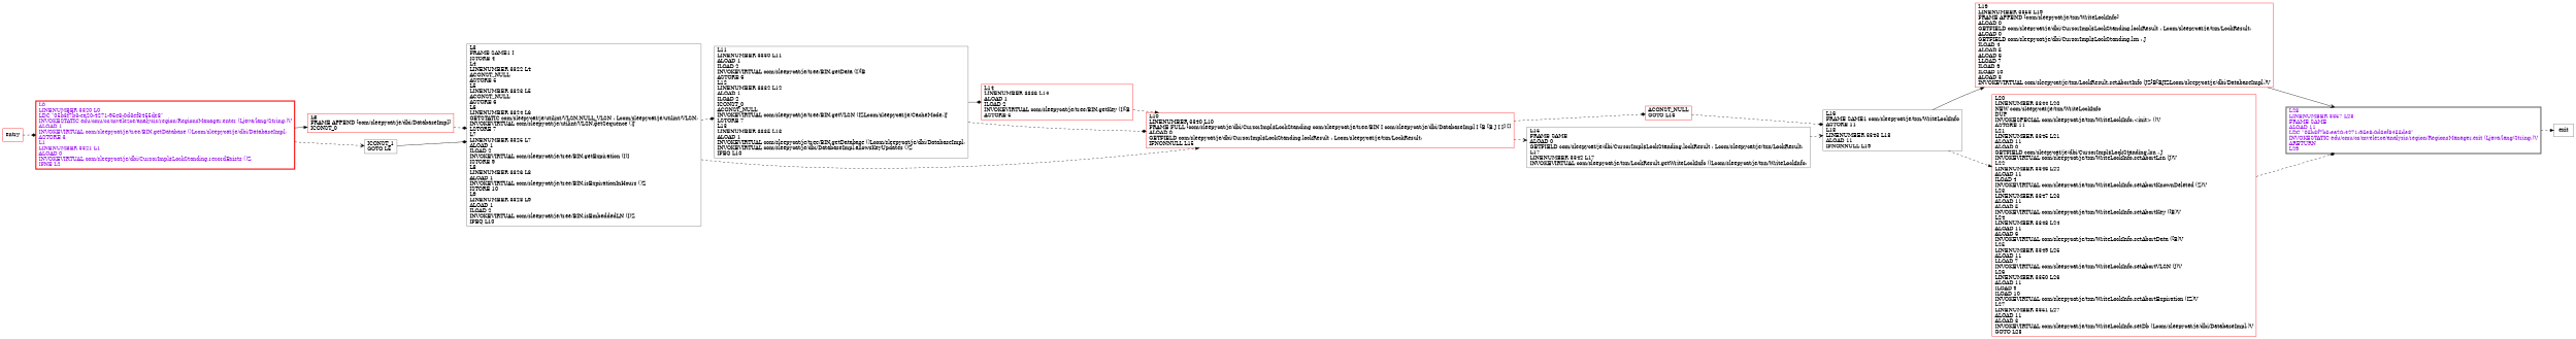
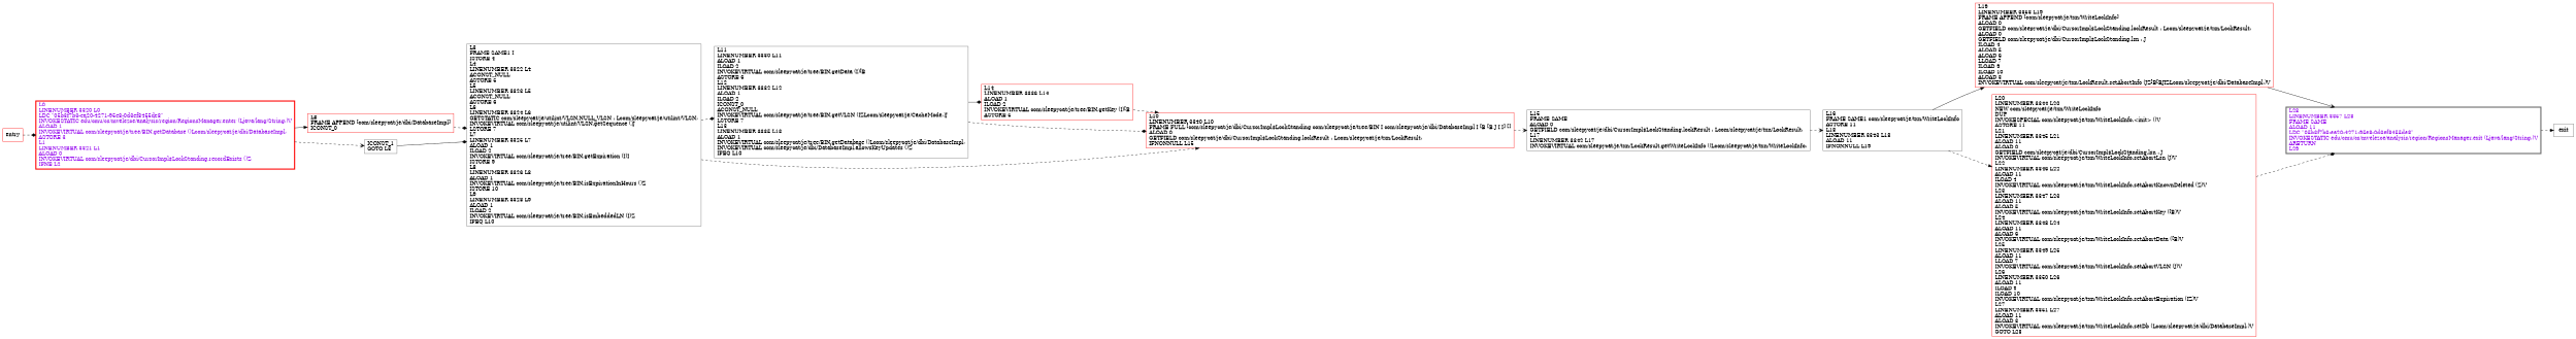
  digraph {
    rankdir=LR
    node [color=red shape=record]
    edge [arrowhead=diamond style=dashed]
-   n1 [label="ACONST_NULL\lGOTO L16\l"]
    n2 [color=gray40 label="L16\lFRAME SAME1 com/sleepycat/je/txn/WriteLockInfo\lASTORE 11\lL18\lLINENUMBER 3343 L18\lALOAD 11\lIFNONNULL L19\l"]
    n3 [label="L19\lLINENUMBER 3353 L19\lFRAME APPEND [com/sleepycat/je/txn/WriteLockInfo]\lALOAD 0\lGETFIELD com/sleepycat/je/dbi/CursorImpl$LockStanding.lockResult : Lcom/sleepycat/je/txn/LockResult;\lALOAD 0\lGETFIELD com/sleepycat/je/dbi/CursorImpl$LockStanding.lsn : J\lILOAD 4\lALOAD 5\lALOAD 6\lLLOAD 7\lILOAD 9\lILOAD 10\lALOAD 3\lINVOKEVIRTUAL com/sleepycat/je/txn/LockResult.setAbortInfo (JZ[B[BJIZLcom/sleepycat/je/dbi/DatabaseImpl;)V\l"]
    n4 [label="L20\lLINENUMBER 3344 L20\lNEW com/sleepycat/je/txn/WriteLockInfo\lDUP\lINVOKESPECIAL com/sleepycat/je/txn/WriteLockInfo.\<init\> ()V\lASTORE 11\lL21\lLINENUMBER 3345 L21\lALOAD 11\lALOAD 0\lGETFIELD com/sleepycat/je/dbi/CursorImpl$LockStanding.lsn : J\lINVOKEVIRTUAL com/sleepycat/je/txn/WriteLockInfo.setAbortLsn (J)V\lL22\lLINENUMBER 3346 L22\lALOAD 11\lILOAD 4\lINVOKEVIRTUAL com/sleepycat/je/txn/WriteLockInfo.setAbortKnownDeleted (Z)V\lL23\lLINENUMBER 3347 L23\lALOAD 11\lALOAD 5\lINVOKEVIRTUAL com/sleepycat/je/txn/WriteLockInfo.setAbortKey ([B)V\lL24\lLINENUMBER 3348 L24\lALOAD 11\lALOAD 6\lINVOKEVIRTUAL com/sleepycat/je/txn/WriteLockInfo.setAbortData ([B)V\lL25\lLINENUMBER 3349 L25\lALOAD 11\lLLOAD 7\lINVOKEVIRTUAL com/sleepycat/je/txn/WriteLockInfo.setAbortVLSN (J)V\lL26\lLINENUMBER 3350 L26\lALOAD 11\lILOAD 9\lILOAD 10\lINVOKEVIRTUAL com/sleepycat/je/txn/WriteLockInfo.setAbortExpiration (IZ)V\lL27\lLINENUMBER 3351 L27\lALOAD 11\lALOAD 3\lINVOKEVIRTUAL com/sleepycat/je/txn/WriteLockInfo.setDb (Lcom/sleepycat/je/dbi/DatabaseImpl;)V\lGOTO L28\l"]
    n5 [color=gray40 fontcolor=purple label="L28\lLINENUMBER 3357 L28\lFRAME SAME\lALOAD 11\lLDC \"05b3f7b3-ea20-4271-95e8-0d3ef8455de8\"\lINVOKESTATIC edu/cmu/cs/mvelezce/analysis/region/RegionsManager.exit (Ljava/lang/String;)V\lARETURN\lL29\l" penwidth=3]
    exit [color=gray40]
    n7 [color=gray40 label="L11\lLINENUMBER 3330 L11\lALOAD 1\lILOAD 2\lINVOKEVIRTUAL com/sleepycat/je/tree/BIN.getData (I)[B\lASTORE 6\lL12\lLINENUMBER 3332 L12\lALOAD 1\lILOAD 2\lICONST_0\lACONST_NULL\lINVOKEVIRTUAL com/sleepycat/je/tree/BIN.getVLSN (IZLcom/sleepycat/je/CacheMode;)J\lLSTORE 7\lL13\lLINENUMBER 3335 L13\lALOAD 1\lINVOKEVIRTUAL com/sleepycat/je/tree/BIN.getDatabase ()Lcom/sleepycat/je/dbi/DatabaseImpl;\lINVOKEVIRTUAL com/sleepycat/je/dbi/DatabaseImpl.allowsKeyUpdates ()Z\lIFEQ L10\l"]
    n8 [label="L14\lLINENUMBER 3336 L14\lALOAD 1\lILOAD 2\lINVOKEVIRTUAL com/sleepycat/je/tree/BIN.getKey (I)[B\lASTORE 5\l"]
    n9 [label="L10\lLINENUMBER 3340 L10\lFRAME FULL [com/sleepycat/je/dbi/CursorImpl$LockStanding com/sleepycat/je/tree/BIN I com/sleepycat/je/dbi/DatabaseImpl I [B [B J I I] []\lALOAD 0\lGETFIELD com/sleepycat/je/dbi/CursorImpl$LockStanding.lockResult : Lcom/sleepycat/je/txn/LockResult;\lIFNONNULL L15\l"]
    n10 [color=gray40 label="L15\lFRAME SAME\lALOAD 0\lGETFIELD com/sleepycat/je/dbi/CursorImpl$LockStanding.lockResult : Lcom/sleepycat/je/txn/LockResult;\lL17\lLINENUMBER 3342 L17\lINVOKEVIRTUAL com/sleepycat/je/txn/LockResult.getWriteLockInfo ()Lcom/sleepycat/je/txn/WriteLockInfo;\l"]
    n11 [label="L8\lFRAME APPEND [com/sleepycat/je/dbi/DatabaseImpl]\lICONST_0\l"]
    n12 [color=gray40 label="L3\lFRAME SAME1 I\lISTORE 4\lL4\lLINENUMBER 3322 L4\lACONST_NULL\lASTORE 5\lL5\lLINENUMBER 3323 L5\lACONST_NULL\lASTORE 6\lL6\lLINENUMBER 3324 L6\lGETSTATIC com/sleepycat/je/utilint/VLSN.NULL_VLSN : Lcom/sleepycat/je/utilint/VLSN;\lINVOKEVIRTUAL com/sleepycat/je/utilint/VLSN.getSequence ()J\lLSTORE 7\lL7\lLINENUMBER 3325 L7\lALOAD 1\lILOAD 2\lINVOKEVIRTUAL com/sleepycat/je/tree/BIN.getExpiration (I)I\lISTORE 9\lL8\lLINENUMBER 3326 L8\lALOAD 1\lINVOKEVIRTUAL com/sleepycat/je/tree/BIN.isExpirationInHours ()Z\lISTORE 10\lL9\lLINENUMBER 3328 L9\lALOAD 1\lILOAD 2\lINVOKEVIRTUAL com/sleepycat/je/tree/BIN.isEmbeddedLN (I)Z\lIFEQ L10\l"]
    n13 [fontcolor=purple label="L0\lLINENUMBER 3320 L0\lLDC \"05b3f7b3-ea20-4271-95e8-0d3ef8455de8\"\lINVOKESTATIC edu/cmu/cs/mvelezce/analysis/region/RegionsManager.enter (Ljava/lang/String;)V\lALOAD 1\lINVOKEVIRTUAL com/sleepycat/je/tree/BIN.getDatabase ()Lcom/sleepycat/je/dbi/DatabaseImpl;\lASTORE 3\lL1\lLINENUMBER 3321 L1\lALOAD 0\lINVOKEVIRTUAL com/sleepycat/je/dbi/CursorImpl$LockStanding.recordExists ()Z\lIFNE L2\l" penwidth=3]
-   n14 [color=gray40 label="ICONST_1\lGOTO L5\l"]
+   n14 [color=gray40 label="ICONST_1\lGOTO L3\l"]
    entry
-   n1 -> n2
    n2 -> n3 [arrowhead=normal style=solid]
    n2 -> n4 [arrowhead=normal]
    n3 -> n5 [arrowhead=vee style=solid]
    n4 -> n5
    n5 -> exit [arrowhead=normal]
    n7 -> n8 [style=solid]
    n7 -> n9
    n8 -> n9 [arrowhead=normal]
-   n9 -> n1
    n9 -> n10 [arrowhead=vee]
    n10 -> n2 [arrowhead=vee]
    n11 -> n12
    n12 -> n7
    n12 -> n9 [arrowhead=normal]
    n13 -> n11 [arrowhead=normal style=solid]
    n13 -> n14 [arrowhead=vee]
    n14 -> n12 [style=solid]
    entry -> n13
  }
